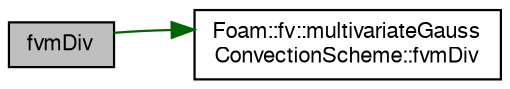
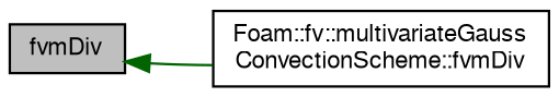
  digraph {
    rankdir=LR
    node [color=black fontname=FreeSans fontsize=10 shape=record]
    n1 [fillcolor=grey75 fontcolor=black height=0.2 label=fvmDiv style=filled width=0.4]
    n2 [height=0.2 label="Foam::fv::multivariateGauss\lConvectionScheme::fvmDiv" width=0.4]
-   n2 -> n1 [color=darkgreen dir=back fontname=FreeSans fontsize=10 labelfontname=FreeSans labelfontsize=10 style=solid]
+   n1 -> n2 [color=darkgreen dir=back fontname=FreeSans fontsize=10 labelfontname=FreeSans labelfontsize=10 style=solid]
  }
